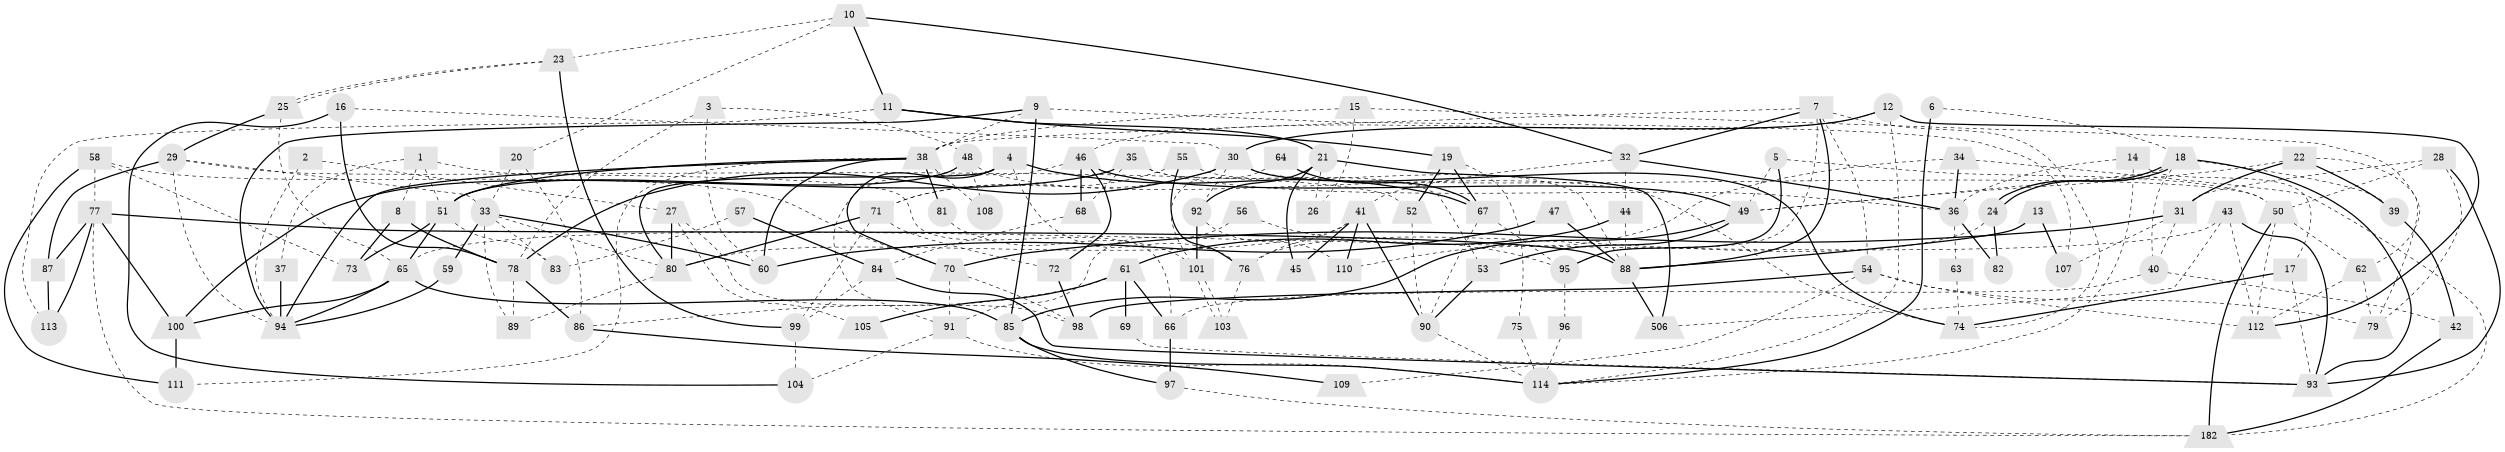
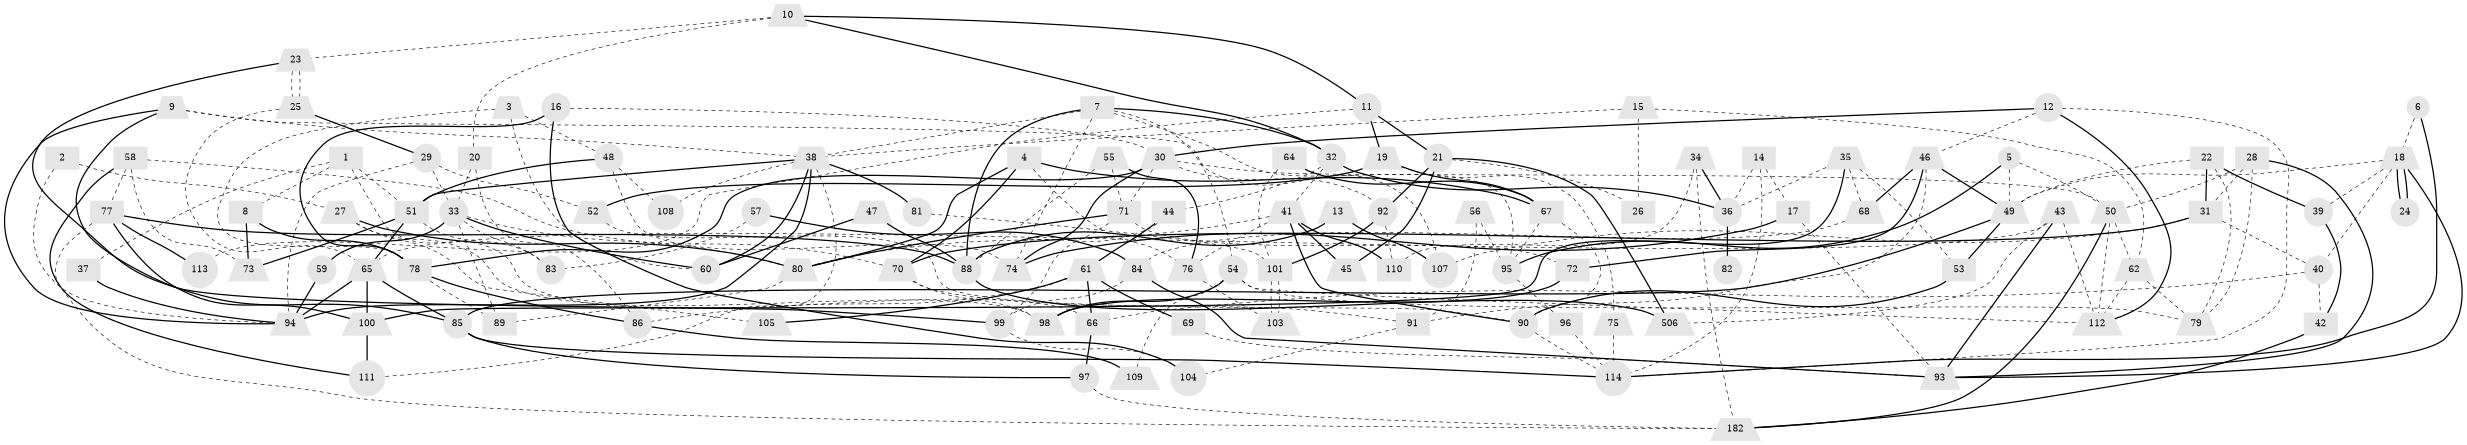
  graph {
    node [color=gray90 shape=trapezium style=filled]
    edge [style=dashed]
    1 [shape=box]
    8 [shape=box]
    37 [shape=box]
    51 [shape=box]
    66 [shape=box]
    78 [shape=box]
    73
    94
    65
    83 [shape=circle]
    97 [shape=circle]
    2 [shape=box]
    27
    80
    98
    105
    48 [shape=circle]
    3
    60 [shape=circle]
    74
    108 [shape=circle]
    86 [shape=circle]
    89 [shape=box]
    4 [shape=box]
    67 [shape=box]
    70
    76
    95 [shape=circle]
    90 [shape=circle]
    91 [shape=box]
    103
    5 [shape=circle]
    49
    50
    85 [shape=circle]
    53 [shape=box]
    62
    112
    n39 [label=182]
    79
    96 [shape=box]
    6 [shape=circle]
    18
    114 [shape=circle]
    93
    24 [shape=circle]
    39 [shape=circle]
    40 [shape=circle]
    7 [shape=box]
    32 [shape=circle]
    38
    54 [shape=circle]
    88 [shape=circle]
    36 [shape=circle]
    41
    44 [shape=box]
    81 [shape=circle]
    111 [shape=circle]
    109
    n60 [label=506]
    9
    107 [shape=circle]
    10
    11 [shape=circle]
    20 [shape=box]
    23
    19
    21 [shape=circle]
    113 [shape=circle]
    33 [shape=circle]
    25
    99 [shape=circle]
    52
    75
    26 [shape=box]
    45
    92 [shape=circle]
    12 [shape=circle]
    30
    46
    71 [shape=box]
    68
    72 [shape=box]
    13
    14 [shape=box]
    17 [shape=box]
    82 [shape=circle]
-   63 [shape=box]
    15
    16 [shape=circle]
    104 [shape=circle]
    42 [shape=box]
    59 [shape=circle]
    110 [shape=box]
    101 [shape=box]
    22 [shape=box]
    31 [shape=box]
    29 [shape=circle]
-   87 [shape=box]
    100
    28 [shape=box]
    61
    34
    35
    84
    43
    69 [shape=box]
    57 [shape=circle]
    47
    55
    56
    58 [shape=box]
    77 [shape=box]
    64 [shape=box]
    1 -- 8
    1 -- 37
    1 -- 51
    1 -- 66
    8 -- 78 [style=bold]
    8 -- 73 [style=bold]
    37 -- 94 [style=bold]
    51 -- 73 [style=bold]
    51 -- 65 [style=bold]
    51 -- 83
    66 -- 97 [style=bold]
    78 -- 86 [style=bold]
    78 -- 89
    65 -- 94 [style=bold]
    65 -- 85 [style=bold]
    65 -- 100 [style=bold]
    97 -- n39
    2 -- 94
    2 -- 27
    27 -- 80 [style=bold]
    27 -- 98
    27 -- 105
    80 -- 89
    48 -- 51 [style=bold]
    48 -- 74
    48 -- 108
    3 -- 78
    3 -- 48
    3 -- 60
    86 -- 109 [style=bold]
    4 -- 80 [style=bold]
    4 -- 67 [style=bold]
    4 -- 70 [style=bold]
    4 -- 76
    67 -- 95
    67 -- 90
    70 -- 98
    70 -- 91
    76 -- 103
    95 -- 96
    90 -- 114
-   91 -- 114
    91 -- 104
    5 -- 95 [style=bold]
    5 -- 49
    5 -- 50
    49 -- 85 [style=bold]
    49 -- 53 [style=bold]
    50 -- 62
    50 -- 112
    50 -- n39 [style=bold]
    85 -- 97 [style=bold]
    85 -- 114 [style=bold]
    53 -- 90 [style=bold]
    62 -- 112
    62 -- 79
    96 -- 114
    6 -- 18
    6 -- 114 [style=bold]
    18 -- 49
    18 -- 93 [style=bold]
    18 -- 24 [style=bold]
    18 -- 24 [style=bold]
    18 -- 39
    18 -- 40
-   24 -- 76
-   24 -- 82 [style=bold]
    39 -- 42 [style=bold]
    40 -- 66
    40 -- 42
    7 -- 74
    7 -- 95
    7 -- 32 [style=bold]
    7 -- 38
    7 -- 54
    7 -- 88 [style=bold]
    32 -- 36 [style=bold]
    32 -- 41
    32 -- 44
    38 -- 51 [style=bold]
    38 -- 94 [style=bold]
    38 -- 60 [style=bold]
    38 -- 108
    38 -- 81 [style=bold]
    38 -- 111
    54 -- 98 [style=bold]
    54 -- 112
    54 -- 79
    54 -- 109
    88 -- n60 [style=bold]
    36 -- 82 [style=bold]
-   36 -- 63
    41 -- 80
    41 -- 76
    41 -- 90 [style=bold]
    41 -- 45 [style=bold]
    41 -- 110 [style=bold]
    44 -- 88
    44 -- 61 [style=bold]
    81 -- 101
    9 -- 94 [style=bold]
    9 -- 85 [style=bold]
    9 -- 38
    9 -- 107
    10 -- 32 [style=bold]
    10 -- 11 [style=bold]
    10 -- 20
    10 -- 23
    11 -- 19 [style=bold]
    11 -- 21 [style=bold]
    11 -- 113
    20 -- 86
    20 -- 33
    23 -- 25
    23 -- 25
    23 -- 99 [style=bold]
    19 -- 67 [style=bold]
    19 -- 52 [style=bold]
    19 -- 75
    21 -- n60 [style=bold]
    21 -- 26
    21 -- 45 [style=bold]
    21 -- 92 [style=bold]
    33 -- 83
    33 -- 80
    33 -- 60 [style=bold]
    33 -- 89
    33 -- 59 [style=bold]
    25 -- 65
    25 -- 29 [style=bold]
    99 -- 104
    52 -- 90
    75 -- 114
    92 -- 110
    92 -- 101 [style=bold]
    12 -- 112 [style=bold]
    12 -- 114
    12 -- 30 [style=bold]
    12 -- 46
    30 -- 78 [style=bold]
    30 -- 74 [style=bold]
    30 -- 50
    30 -- 92
    30 -- 71
    46 -- 91
    46 -- 49 [style=bold]
    46 -- 68 [style=bold]
    46 -- 72 [style=bold]
    71 -- 80 [style=bold]
    71 -- 99
    71 -- 72
    68 -- 84
    72 -- 98 [style=bold]
    13 -- 88 [style=bold]
    13 -- 107 [style=bold]
    14 -- 114
    14 -- 36
    14 -- 17
    17 -- 74 [style=bold]
    17 -- 93
-   63 -- 74
    15 -- 62
    15 -- 38
    15 -- 26
    16 -- 78 [style=bold]
    16 -- 30
    16 -- 104 [style=bold]
    42 -- n39 [style=bold]
    59 -- 94 [style=bold]
    101 -- 103
    101 -- 103
    22 -- 49
    22 -- 79
    22 -- 39 [style=bold]
    22 -- 31 [style=bold]
    31 -- 70 [style=bold]
    31 -- 40
    31 -- 107
    29 -- 94
    29 -- 33
    29 -- 52
-   29 -- 87 [style=bold]
-   87 -- 113 [style=bold]
    100 -- 111 [style=bold]
    28 -- 50
    28 -- 79
    28 -- 93 [style=bold]
    28 -- 31
    61 -- 66 [style=bold]
    61 -- 105 [style=bold]
    61 -- 86
    61 -- 69 [style=bold]
    34 -- n39
    34 -- 36 [style=bold]
    34 -- 110
    35 -- 53
    35 -- 36
    35 -- 68
    35 -- 100 [style=bold]
    84 -- 93 [style=bold]
    84 -- 99
    43 -- 65
    43 -- 112
    43 -- 93 [style=bold]
    43 -- n60
    69 -- 93
    57 -- 83
    57 -- 84 [style=bold]
    47 -- 60 [style=bold]
    47 -- 88 [style=bold]
    55 -- 76 [style=bold]
    55 -- 88
    55 -- 71
    56 -- 95
    56 -- 91
    58 -- 73
    58 -- 70
    58 -- 111 [style=bold]
    58 -- 77
    77 -- n39
    77 -- 88 [style=bold]
    77 -- 113 [style=bold]
-   77 -- 87 [style=bold]
    77 -- 100 [style=bold]
    64 -- 67 [style=bold]
    64 -- 101
  }
